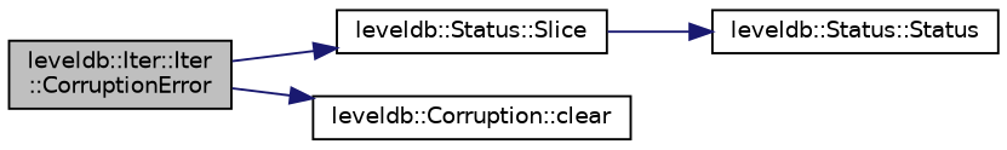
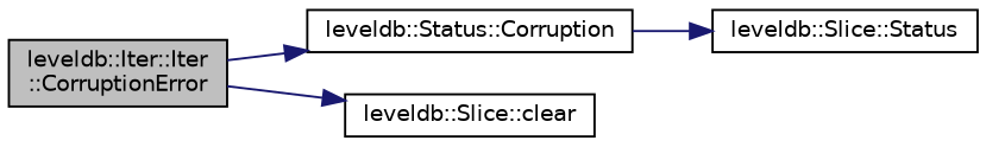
  digraph {
    rankdir=LR
    node [color=black fillcolor=white fontname=Helvetica fontsize=10 shape=record style=filled]
    edge [color=midnightblue fontname=Helvetica fontsize=10 labelfontname=Helvetica labelfontsize=10 style=solid]
    n1 [fillcolor=grey75 fontcolor=black height=0.2 label="leveldb::Iter::Iter\l::CorruptionError" width=0.4]
-   n2 [height=0.2 label="leveldb::Status::Slice" width=0.4]
-   n3 [height=0.2 label="leveldb::Corruption::clear" width=0.4]
-   n4 [height=0.2 label="leveldb::Status::Status" width=0.4]
+   n2 [height=0.2 label="leveldb::Status::Corruption" width=0.4]
+   n3 [height=0.2 label="leveldb::Slice::clear" width=0.4]
+   n4 [height=0.2 label="leveldb::Slice::Status" width=0.4]
    n1 -> n2
    n1 -> n3
    n2 -> n4
  }
